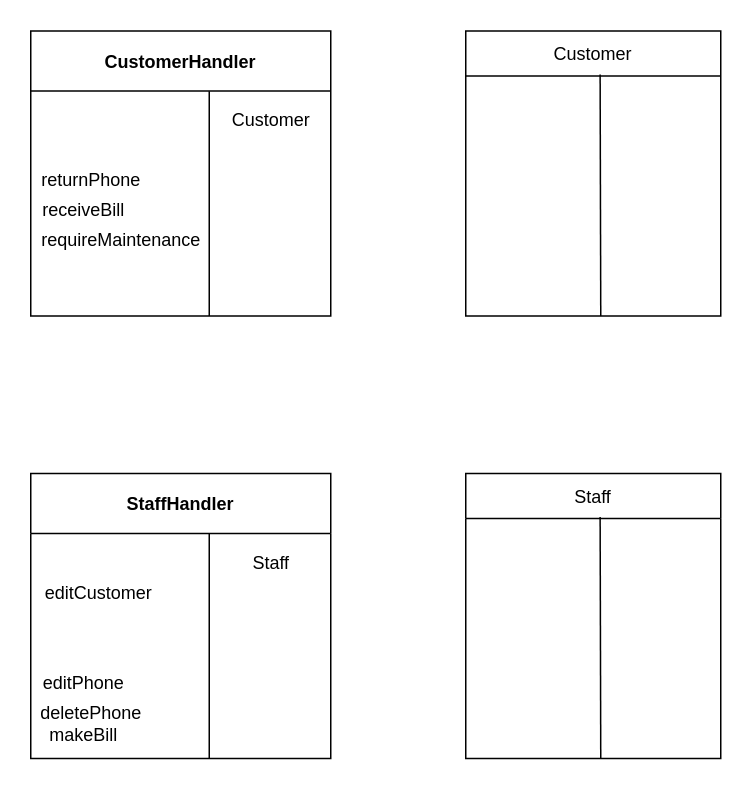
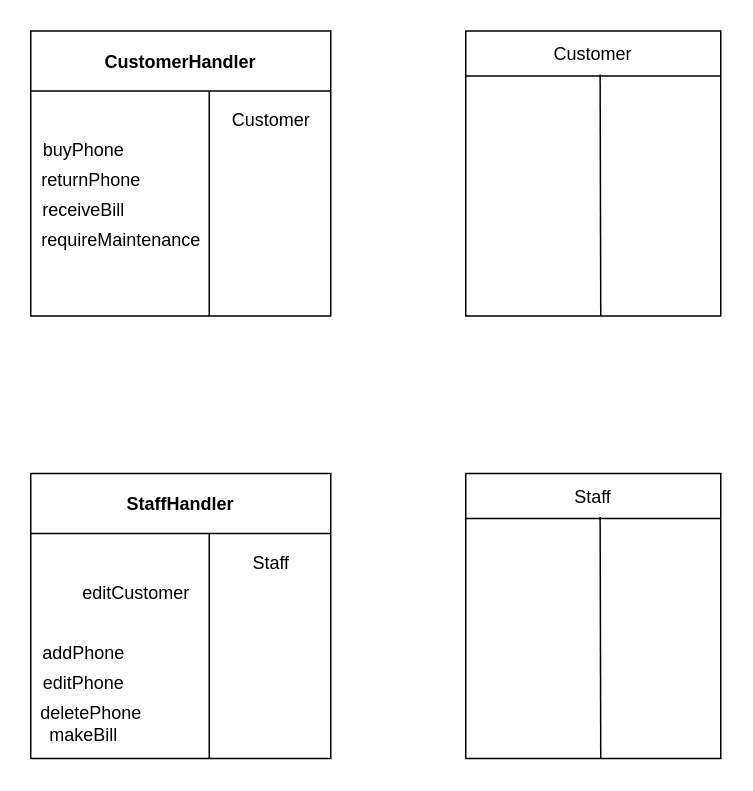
  <mxCell id="0" />
  <mxCell id="1" parent="0" />
  <mxCell id="2" value="CustomerHandler" style="swimlane;startSize=40;" parent="1" vertex="1"><mxGeometry x="20" y="20" width="200" height="190" as="geometry" /></mxCell>
+ <mxCell id="3" value="buyPhone" style="text;html=1;align=center;verticalAlign=middle;resizable=0;points=[];autosize=1;strokeColor=none;fillColor=none;" parent="2" vertex="1"><mxGeometry y="70" width="70" height="20" as="geometry" /></mxCell>
  <mxCell id="4" value="returnPhone" style="text;html=1;align=center;verticalAlign=middle;resizable=0;points=[];autosize=1;strokeColor=none;fillColor=none;" parent="2" vertex="1"><mxGeometry y="90" width="80" height="20" as="geometry" /></mxCell>
  <mxCell id="5" value="receiveBill" style="text;html=1;align=center;verticalAlign=middle;resizable=0;points=[];autosize=1;strokeColor=none;fillColor=none;" parent="2" vertex="1"><mxGeometry y="110" width="70" height="20" as="geometry" /></mxCell>
  <mxCell id="6" value="requireMaintenance" style="text;html=1;align=center;verticalAlign=middle;resizable=0;points=[];autosize=1;strokeColor=none;fillColor=none;" parent="2" vertex="1"><mxGeometry y="130" width="120" height="20" as="geometry" /></mxCell>
  <mxCell id="7" value="" style="endArrow=none;html=1;rounded=0;entryX=0.595;entryY=0.211;entryDx=0;entryDy=0;entryPerimeter=0;" parent="1" target="2" edge="1"><mxGeometry width="50" height="50" relative="1" as="geometry"><mxPoint x="139" y="210" as="sourcePoint" /><mxPoint x="220" y="140" as="targetPoint" /></mxGeometry></mxCell>
  <mxCell id="8" value="Customer" style="text;html=1;align=center;verticalAlign=middle;resizable=0;points=[];autosize=1;strokeColor=none;fillColor=none;" parent="1" vertex="1"><mxGeometry x="145" y="70" width="70" height="20" as="geometry" /></mxCell>
  <mxCell id="9" value="Customer" style="swimlane;fontStyle=0;childLayout=stackLayout;horizontal=1;startSize=30;horizontalStack=0;resizeParent=1;resizeParentMax=0;resizeLast=0;collapsible=1;marginBottom=0;" parent="1" vertex="1"><mxGeometry x="310" y="20" width="170" height="190" as="geometry" /></mxCell>
  <mxCell id="10" value="" style="endArrow=none;html=1;rounded=0;entryX=0.527;entryY=0.153;entryDx=0;entryDy=0;entryPerimeter=0;" parent="1" target="9" edge="1"><mxGeometry width="50" height="50" relative="1" as="geometry"><mxPoint x="400" y="210" as="sourcePoint" /><mxPoint x="300" y="110" as="targetPoint" /></mxGeometry></mxCell>
  <mxCell id="11" value="StaffHandler" style="swimlane;startSize=40;" vertex="1" parent="1"><mxGeometry x="20" y="315" width="200" height="190" as="geometry" /></mxCell>
- <mxCell id="12" value="editCustomer" style="text;html=1;align=center;verticalAlign=middle;resizable=0;points=[];autosize=1;strokeColor=none;fillColor=none;" vertex="1" parent="11"><mxGeometry y="70" width="90" height="20" as="geometry" /></mxCell>
+ <mxCell id="12" value="editCustomer" style="text;html=1;align=center;verticalAlign=middle;resizable=0;points=[];autosize=1;strokeColor=none;fillColor=none;" vertex="1" parent="11"><mxGeometry x="25" y="70" width="90" height="20" as="geometry" /></mxCell>
+ <mxCell id="13" value="addPhone" style="text;html=1;align=center;verticalAlign=middle;resizable=0;points=[];autosize=1;strokeColor=none;fillColor=none;" vertex="1" parent="11"><mxGeometry y="110" width="70" height="20" as="geometry" /></mxCell>
  <mxCell id="14" value="editPhone" style="text;html=1;align=center;verticalAlign=middle;resizable=0;points=[];autosize=1;strokeColor=none;fillColor=none;" vertex="1" parent="11"><mxGeometry y="130" width="70" height="20" as="geometry" /></mxCell>
  <mxCell id="15" value="deletePhone" style="text;html=1;align=center;verticalAlign=middle;resizable=0;points=[];autosize=1;strokeColor=none;fillColor=none;" vertex="1" parent="11"><mxGeometry y="150" width="80" height="20" as="geometry" /></mxCell>
  <mxCell id="16" value="makeBill" style="text;html=1;align=center;verticalAlign=middle;resizable=0;points=[];autosize=1;strokeColor=none;fillColor=none;" vertex="1" parent="11"><mxGeometry x="5" y="165" width="60" height="20" as="geometry" /></mxCell>
  <mxCell id="17" value="" style="endArrow=none;html=1;rounded=0;entryX=0.595;entryY=0.211;entryDx=0;entryDy=0;entryPerimeter=0;" edge="1" parent="1" target="11"><mxGeometry width="50" height="50" relative="1" as="geometry"><mxPoint x="139" y="505" as="sourcePoint" /><mxPoint x="220" y="435" as="targetPoint" /></mxGeometry></mxCell>
  <mxCell id="18" value="Staff" style="text;html=1;align=center;verticalAlign=middle;resizable=0;points=[];autosize=1;strokeColor=none;fillColor=none;" vertex="1" parent="1"><mxGeometry x="160" y="365" width="40" height="20" as="geometry" /></mxCell>
  <mxCell id="19" value="Staff" style="swimlane;fontStyle=0;childLayout=stackLayout;horizontal=1;startSize=30;horizontalStack=0;resizeParent=1;resizeParentMax=0;resizeLast=0;collapsible=1;marginBottom=0;" vertex="1" parent="1"><mxGeometry x="310" y="315" width="170" height="190" as="geometry" /></mxCell>
  <mxCell id="20" value="" style="endArrow=none;html=1;rounded=0;entryX=0.527;entryY=0.153;entryDx=0;entryDy=0;entryPerimeter=0;" edge="1" parent="1" target="19"><mxGeometry width="50" height="50" relative="1" as="geometry"><mxPoint x="400" y="505" as="sourcePoint" /><mxPoint x="300" y="405" as="targetPoint" /></mxGeometry></mxCell>
